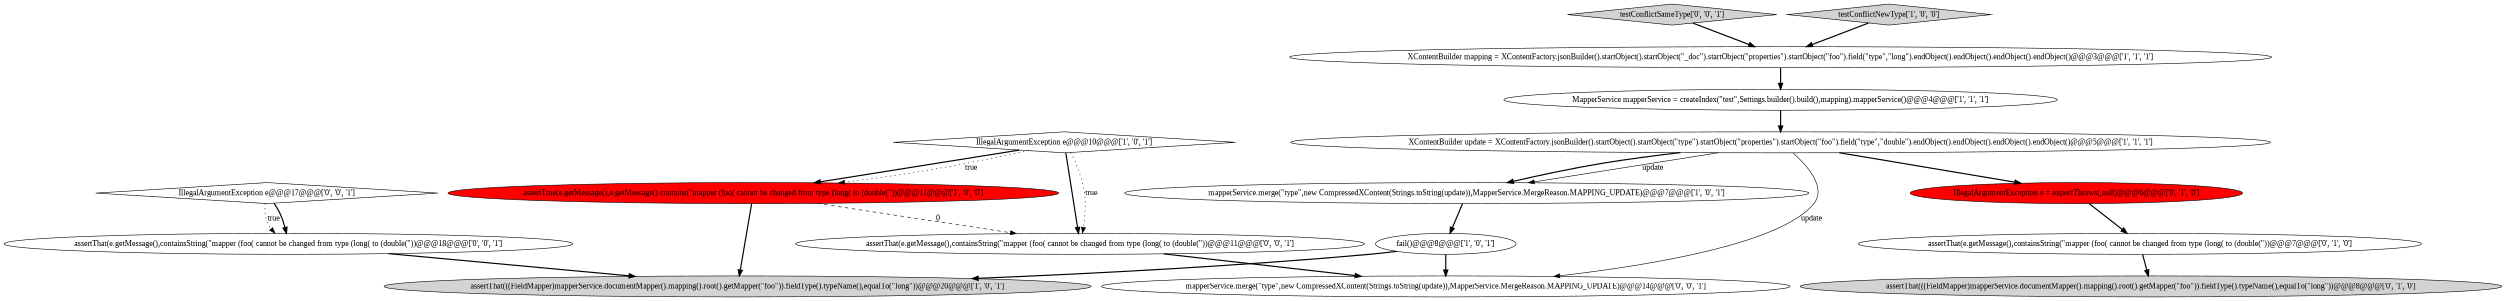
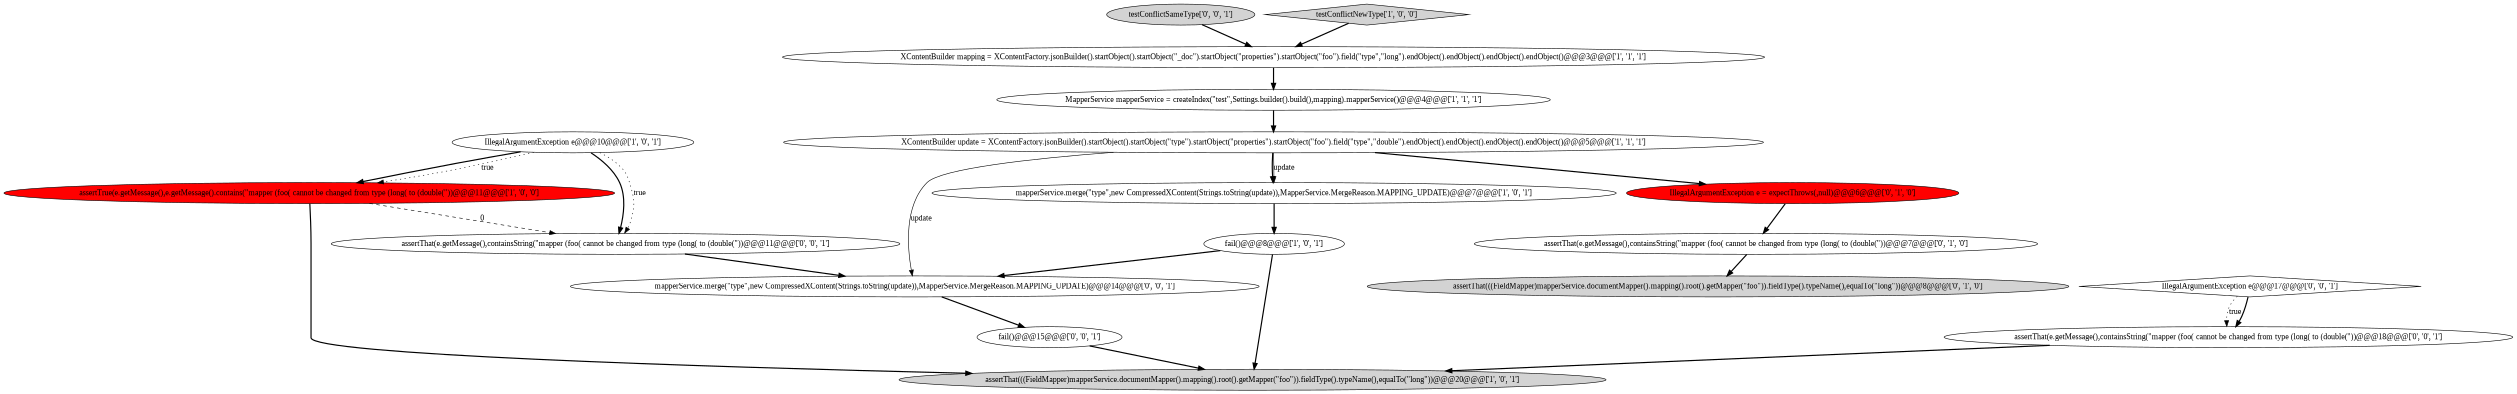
  digraph {
    fontname="Liberation Serif"
    node [fillcolor=white fontname="Liberation Serif" shape=ellipse style=filled]
    edge [fontname="Liberation Serif" style=bold]
-   n1 [label="IllegalArgumentException e@@@10@@@['1', '0', '1']" shape=diamond]
+   n1 [label="IllegalArgumentException e@@@10@@@['1', '0', '1']"]
    n2 [fillcolor=red label="assertTrue(e.getMessage(),e.getMessage().contains(\"mapper (foo( cannot be changed from type (long( to (double(\"))@@@11@@@['1', '0', '0']"]
    n3 [label="assertThat(e.getMessage(),containsString(\"mapper (foo( cannot be changed from type (long( to (double(\"))@@@11@@@['0', '0', '1']"]
    n4 [fillcolor=lightgray label="assertThat(((FieldMapper)mapperService.documentMapper().mapping().root().getMapper(\"foo\")).fieldType().typeName(),equalTo(\"long\"))@@@20@@@['1', '0', '1']"]
    n5 [label="mapperService.merge(\"type\",new CompressedXContent(Strings.toString(update)),MapperService.MergeReason.MAPPING_UPDATE)@@@14@@@['0', '0', '1']"]
    n6 [fillcolor=lightgray label="assertThat(((FieldMapper)mapperService.documentMapper().mapping().root().getMapper(\"foo\")).fieldType().typeName(),equalTo(\"long\"))@@@8@@@['0', '1', '0']"]
    n7 [label="XContentBuilder update = XContentFactory.jsonBuilder().startObject().startObject(\"type\").startObject(\"properties\").startObject(\"foo\").field(\"type\",\"double\").endObject().endObject().endObject().endObject()@@@5@@@['1', '1', '1']"]
    n8 [fillcolor=red label="IllegalArgumentException e = expectThrows(,null)@@@6@@@['0', '1', '0']"]
    n9 [label="mapperService.merge(\"type\",new CompressedXContent(Strings.toString(update)),MapperService.MergeReason.MAPPING_UPDATE)@@@7@@@['1', '0', '1']"]
+   n10 [label="fail()@@@15@@@['0', '0', '1']"]
    n11 [label="assertThat(e.getMessage(),containsString(\"mapper (foo( cannot be changed from type (long( to (double(\"))@@@7@@@['0', '1', '0']"]
    n12 [label="fail()@@@8@@@['1', '0', '1']"]
    n13 [label="assertThat(e.getMessage(),containsString(\"mapper (foo( cannot be changed from type (long( to (double(\"))@@@18@@@['0', '0', '1']"]
    n14 [label="XContentBuilder mapping = XContentFactory.jsonBuilder().startObject().startObject(\"_doc\").startObject(\"properties\").startObject(\"foo\").field(\"type\",\"long\").endObject().endObject().endObject().endObject()@@@3@@@['1', '1', '1']"]
    n15 [label="MapperService mapperService = createIndex(\"test\",Settings.builder().build(),mapping).mapperService()@@@4@@@['1', '1', '1']"]
-   n16 [fillcolor=lightgray label="testConflictSameType['0', '0', '1']" shape=diamond]
+   n16 [fillcolor=lightgray label="testConflictSameType['0', '0', '1']"]
    n17 [fillcolor=lightgray label="testConflictNewType['1', '0', '0']" shape=diamond]
    n18 [label="IllegalArgumentException e@@@17@@@['0', '0', '1']" shape=diamond]
    n1 -> n2
    n1 -> n2 [label=true style=dotted]
    n1 -> n3
    n1 -> n3 [label=true style=dotted]
    n2 -> n3 [label=0 style=dashed]
    n2 -> n4
    n3 -> n5
+   n5 -> n10
    n7 -> n5 [label=update style=solid]
    n7 -> n8
    n7 -> n9 [label=update style=solid]
    n7 -> n9
    n8 -> n11
    n9 -> n12
+   n10 -> n4
    n11 -> n6
    n12 -> n4
    n12 -> n5
    n13 -> n4
    n14 -> n15
    n15 -> n7
    n16 -> n14
    n17 -> n14
    n18 -> n13 [label=true style=dotted]
    n18 -> n13
  }
